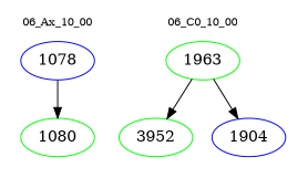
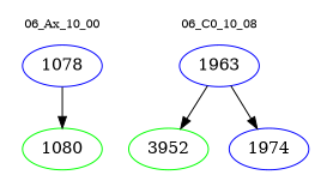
  digraph {
    fontname="DejaVu Serif"
    node [color=blue fontname="DejaVu Serif"]
    edge [color=black fontname="DejaVu Serif"]
    n1 [label=1078]
    n2 [color=green label=1080]
-   n3 [color=green label=1963]
+   n3 [label=1963]
    n4 [color=green label=3952]
-   n5 [label=1904]
+   n5 [label=1974]
    subgraph cluster_1 {
      color=white
      fontsize=10
      label="06_Ax_10_00"
      n1
      n2
    }
    subgraph cluster_2 {
      color=white
      fontsize=10
-     label="06_C0_10_00"
+     label="06_C0_10_08"
      n3
      n4
      n5
    }
    n1 -> n2
    n3 -> n4
    n3 -> n5
  }
